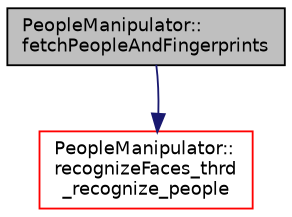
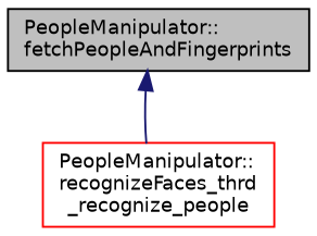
  digraph {
    rankdir=TB
    node [fontname=Helvetica fontsize=10 shape=record style=filled]
    n1 [color=black fillcolor=grey75 fontcolor=black height=0.2 label="PeopleManipulator::\lfetchPeopleAndFingerprints" width=0.4]
    n2 [color=red fillcolor=white height=0.2 label="PeopleManipulator::\lrecognizeFaces_thrd\l_recognize_people" width=0.4]
-   n2 -> n1 [color=midnightblue dir=back fontname=Helvetica fontsize=10 labelfontname=Helvetica labelfontsize=10 style=solid]
+   n1 -> n2 [color=midnightblue dir=back fontname=Helvetica fontsize=10 labelfontname=Helvetica labelfontsize=10 style=solid]
  }
